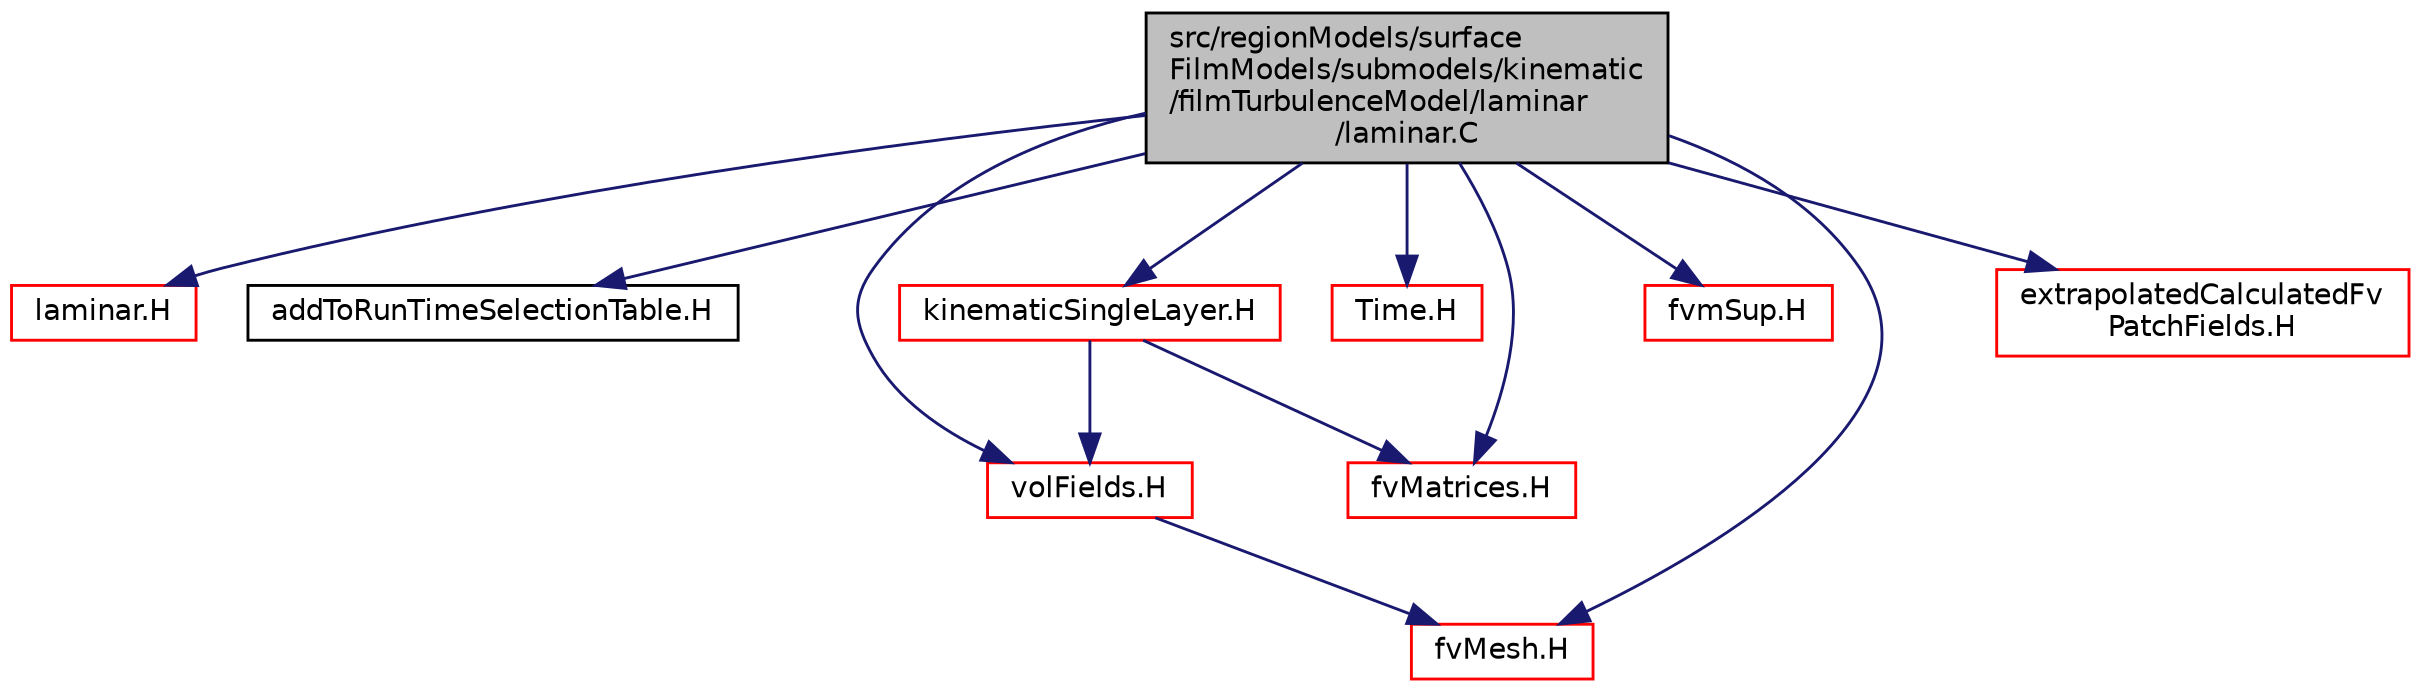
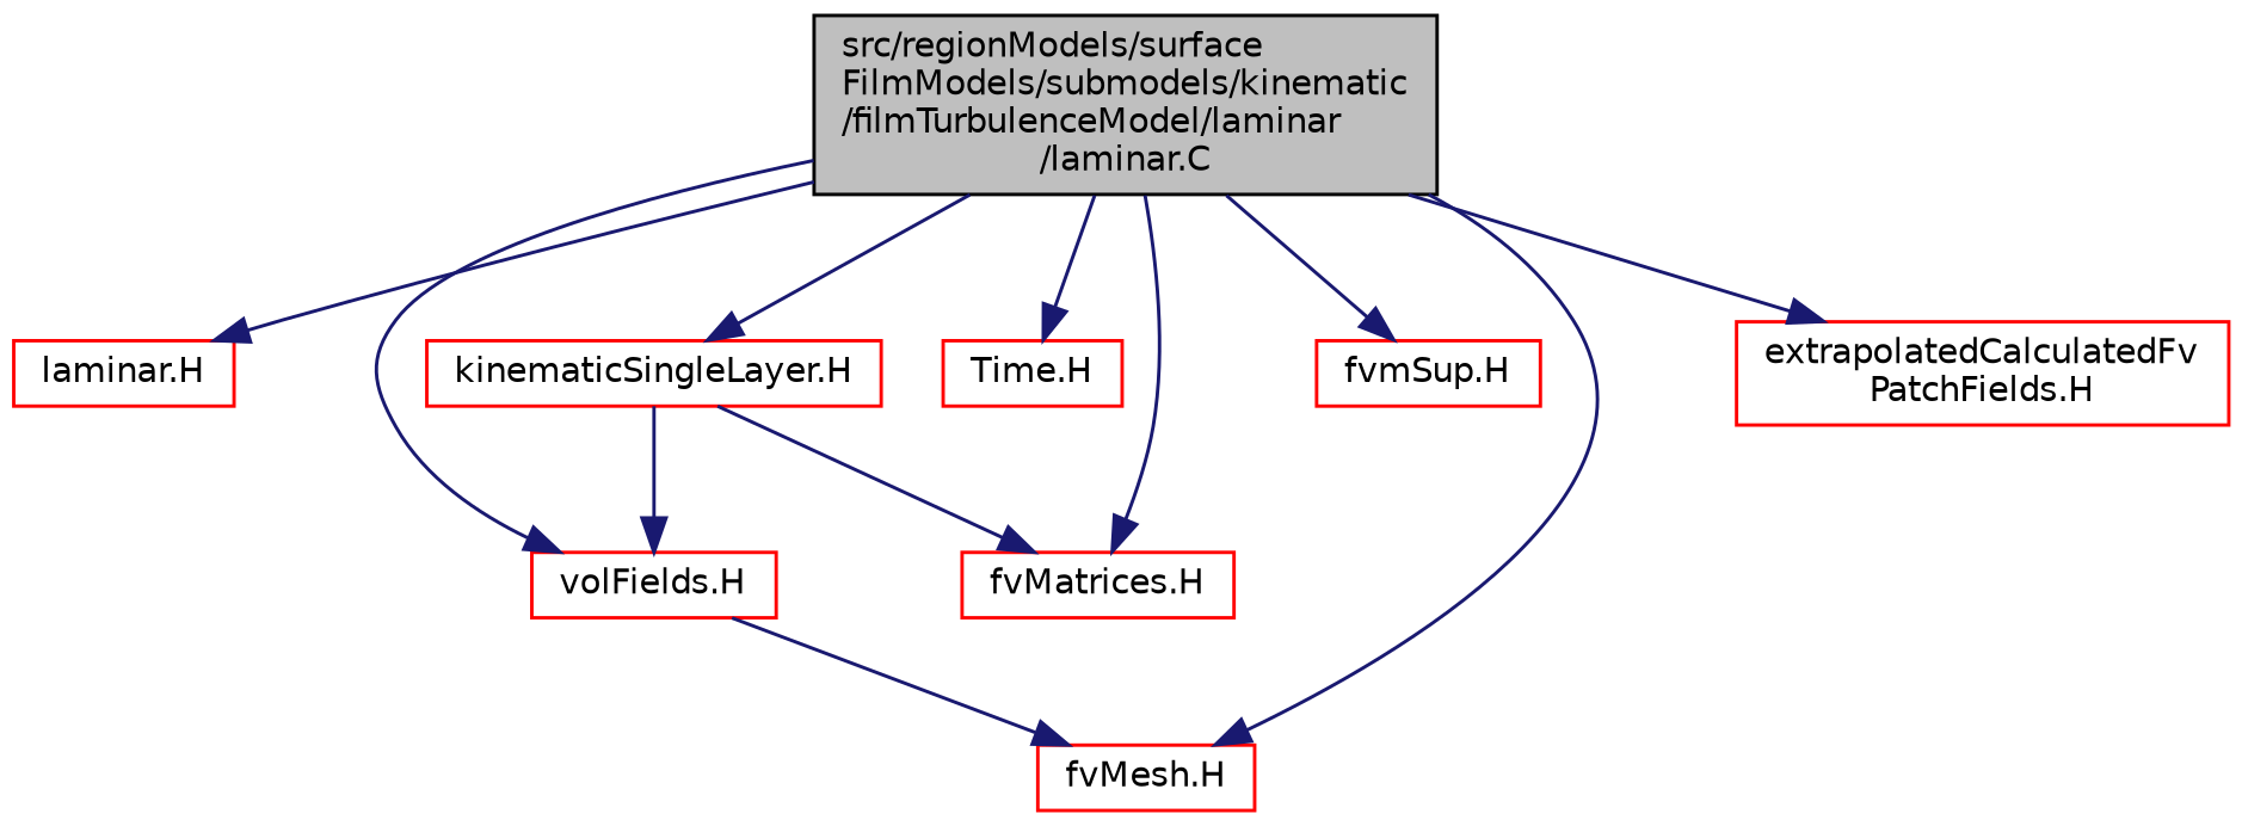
  digraph {
    node [color=red fontname=Helvetica fontsize=10 shape=record]
    edge [color=midnightblue fontname=Helvetica fontsize=10 labelfontname=Helvetica labelfontsize=10 style=solid]
    n1 [color=black fillcolor=grey75 fontcolor=black height=0.2 label="src/regionModels/surface\lFilmModels/submodels/kinematic\l/filmTurbulenceModel/laminar\l/laminar.C" style=filled width=0.4]
    n2 [height=0.2 label="laminar.H" width=0.4]
-   n3 [color=black height=0.2 label="addToRunTimeSelectionTable.H" width=0.4]
    n4 [height=0.2 label="fvMesh.H" width=0.4]
    n5 [height=0.2 label="fvMatrices.H" width=0.4]
    n6 [height=0.2 label="Time.H" width=0.4]
    n7 [height=0.2 label="volFields.H" width=0.4]
    n8 [height=0.2 label="fvmSup.H" width=0.4]
    n9 [height=0.2 label="kinematicSingleLayer.H" width=0.4]
    n10 [height=0.2 label="extrapolatedCalculatedFv\lPatchFields.H" width=0.4]
    n1 -> n2
-   n1 -> n3
    n1 -> n4
    n1 -> n5
    n1 -> n6
    n1 -> n7
    n1 -> n8
    n1 -> n9
    n1 -> n10
    n7 -> n4
    n9 -> n5
    n9 -> n7
  }
